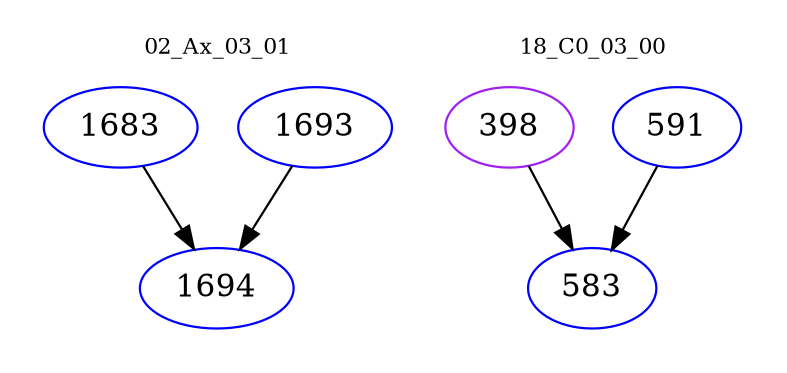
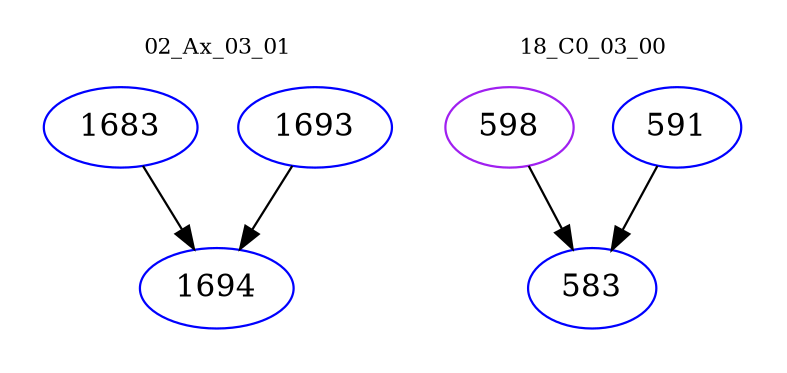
  digraph {
    node [color=blue]
    edge [color=black]
    n1 [label=1693]
    n2 [label=1683]
    n3 [label=1694]
    n4 [label=591]
    n5 [label=583]
-   n6 [color=purple label=398]
+   n6 [color=purple label=598]
    subgraph cluster_1 {
      color=white
      fontsize=10
      label="02_Ax_03_01"
      n1
      n2
      n3
    }
    subgraph cluster_2 {
      color=white
      fontsize=10
      label="18_C0_03_00"
      n4
      n5
      n6
    }
    n1 -> n3
    n2 -> n3
    n4 -> n5
    n6 -> n5
  }
